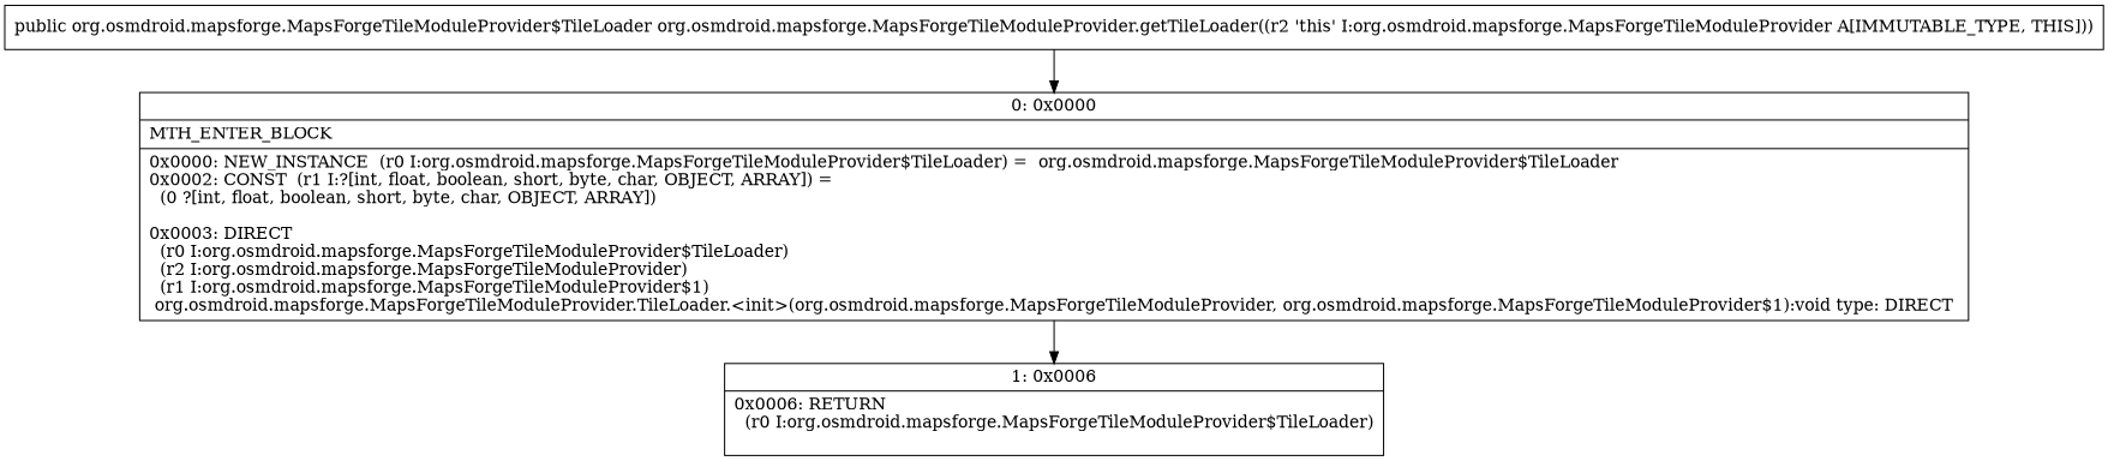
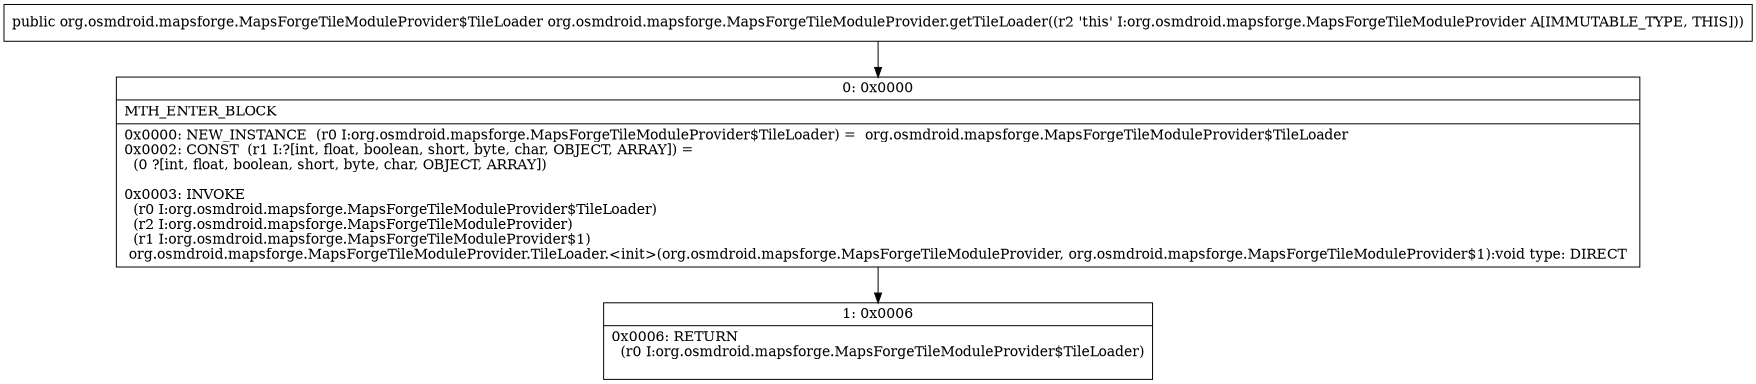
  digraph {
    node [shape=record]
-   n1 [label="{0\:\ 0x0000|MTH_ENTER_BLOCK\l|0x0000: NEW_INSTANCE  (r0 I:org.osmdroid.mapsforge.MapsForgeTileModuleProvider$TileLoader) =  org.osmdroid.mapsforge.MapsForgeTileModuleProvider$TileLoader \l0x0002: CONST  (r1 I:?[int, float, boolean, short, byte, char, OBJECT, ARRAY]) = \l  (0 ?[int, float, boolean, short, byte, char, OBJECT, ARRAY])\l \l0x0003: DIRECT  \l  (r0 I:org.osmdroid.mapsforge.MapsForgeTileModuleProvider$TileLoader)\l  (r2 I:org.osmdroid.mapsforge.MapsForgeTileModuleProvider)\l  (r1 I:org.osmdroid.mapsforge.MapsForgeTileModuleProvider$1)\l org.osmdroid.mapsforge.MapsForgeTileModuleProvider.TileLoader.\<init\>(org.osmdroid.mapsforge.MapsForgeTileModuleProvider, org.osmdroid.mapsforge.MapsForgeTileModuleProvider$1):void type: DIRECT \l}"]
+   n1 [label="{0\:\ 0x0000|MTH_ENTER_BLOCK\l|0x0000: NEW_INSTANCE  (r0 I:org.osmdroid.mapsforge.MapsForgeTileModuleProvider$TileLoader) =  org.osmdroid.mapsforge.MapsForgeTileModuleProvider$TileLoader \l0x0002: CONST  (r1 I:?[int, float, boolean, short, byte, char, OBJECT, ARRAY]) = \l  (0 ?[int, float, boolean, short, byte, char, OBJECT, ARRAY])\l \l0x0003: INVOKE  \l  (r0 I:org.osmdroid.mapsforge.MapsForgeTileModuleProvider$TileLoader)\l  (r2 I:org.osmdroid.mapsforge.MapsForgeTileModuleProvider)\l  (r1 I:org.osmdroid.mapsforge.MapsForgeTileModuleProvider$1)\l org.osmdroid.mapsforge.MapsForgeTileModuleProvider.TileLoader.\<init\>(org.osmdroid.mapsforge.MapsForgeTileModuleProvider, org.osmdroid.mapsforge.MapsForgeTileModuleProvider$1):void type: DIRECT \l}"]
    n2 [label="{1\:\ 0x0006|0x0006: RETURN  \l  (r0 I:org.osmdroid.mapsforge.MapsForgeTileModuleProvider$TileLoader)\l \l}"]
    n3 [label="{public org.osmdroid.mapsforge.MapsForgeTileModuleProvider$TileLoader org.osmdroid.mapsforge.MapsForgeTileModuleProvider.getTileLoader((r2 'this' I:org.osmdroid.mapsforge.MapsForgeTileModuleProvider A[IMMUTABLE_TYPE, THIS])) }"]
    n1 -> n2
    n3 -> n1
  }
